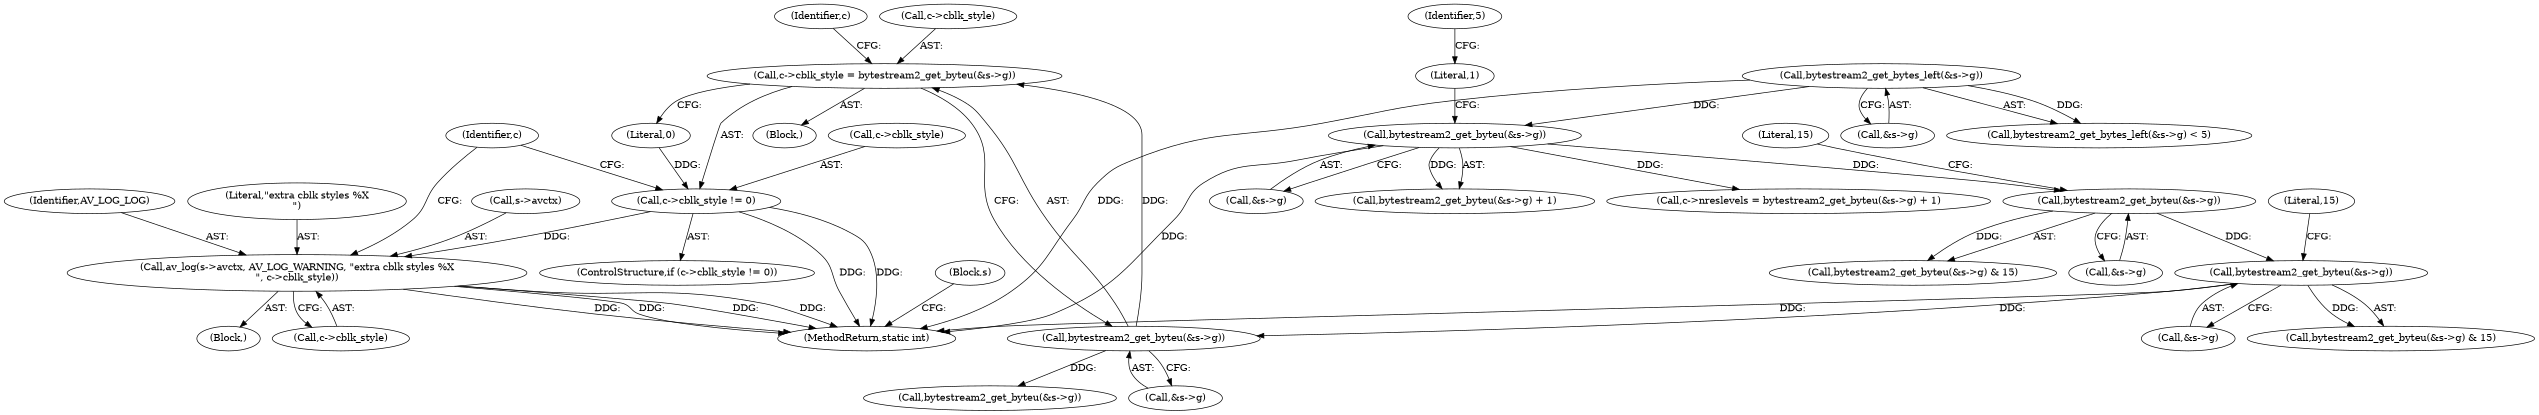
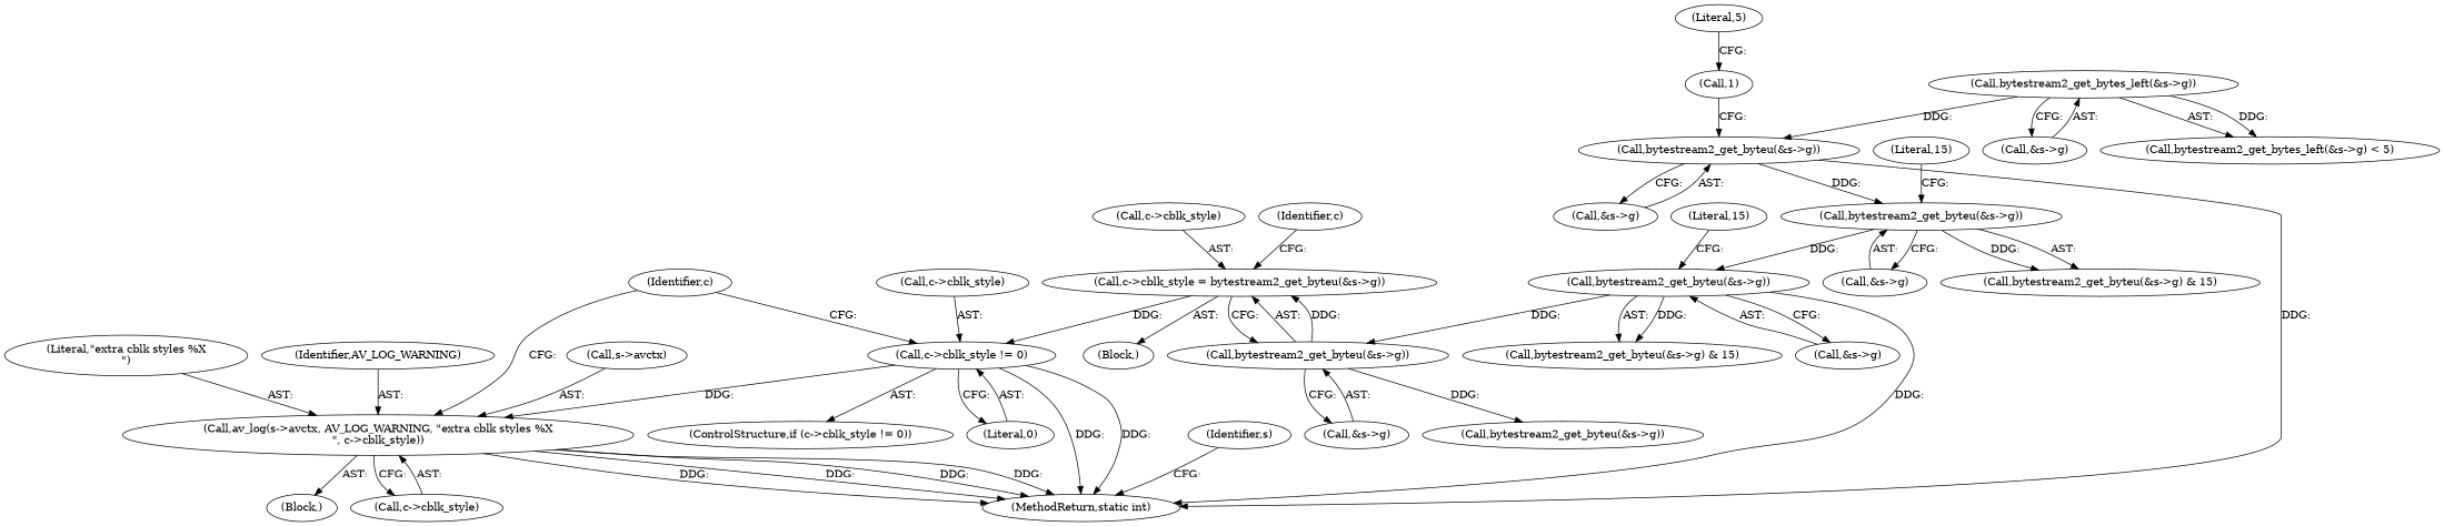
  digraph {
    n1 [label="(Call,av_log(s->avctx, AV_LOG_WARNING, \"extra cblk styles %X\n\", c->cblk_style))"]
    n2 [label="(MethodReturn,static int)"]
    n3 [label="(Block,)"]
    n4 [label="(Call,c->cblk_style)"]
    n5 [label="(Call,c->cblk_style != 0)"]
    n6 [label="(ControlStructure,if (c->cblk_style != 0))"]
    n7 [label="(Literal,0)"]
    n8 [label="(Call,c->cblk_style = bytestream2_get_byteu(&s->g))"]
    n9 [label="(Call,bytestream2_get_byteu(&s->g))"]
    n10 [label="(Block,)"]
    n11 [label="(Call,bytestream2_get_byteu(&s->g))"]
    n12 [label="(Call,&s->g)"]
    n13 [label="(Call,bytestream2_get_byteu(&s->g))"]
    n14 [label="(Call,&s->g)"]
    n15 [label="(Call,bytestream2_get_byteu(&s->g) & 15)"]
    n16 [label="(Call,bytestream2_get_byteu(&s->g))"]
    n17 [label="(Call,&s->g)"]
    n18 [label="(Call,bytestream2_get_byteu(&s->g) & 15)"]
    n19 [label="(Call,bytestream2_get_byteu(&s->g))"]
-   n20 [label="(Call,c->nreslevels = bytestream2_get_byteu(&s->g) + 1)"]
    n21 [label="(Call,&s->g)"]
-   n22 [label="(Call,bytestream2_get_byteu(&s->g) + 1)"]
    n23 [label="(Call,bytestream2_get_bytes_left(&s->g))"]
    n24 [label="(Call,&s->g)"]
    n25 [label="(Call,bytestream2_get_bytes_left(&s->g) < 5)"]
    n26 [label="(Literal,\"extra cblk styles %X\n\")"]
    n27 [label="(Call,c->cblk_style)"]
-   n28 [label="(Identifier,AV_LOG_LOG)"]
+   n28 [label="(Identifier,AV_LOG_WARNING)"]
    n29 [label="(Identifier,c)"]
    n30 [label="(Identifier,c)"]
    n31 [label="(Literal,15)"]
-   n32 [label="(Literal,1)"]
+   n32 [label="(Call,1)"]
    n33 [label="(Literal,15)"]
-   n34 [label="(Identifier,5)"]
-   n35 [label="(Block,s)"]
+   n34 [label="(Literal,5)"]
+   n35 [label="(Identifier,s)"]
    n36 [label="(Call,s->avctx)"]
    n37 [label="(Call,c->cblk_style)"]
    n1 -> n2 [label="DDG: "]
    n1 -> n2 [label="DDG: "]
    n1 -> n2 [label="DDG: "]
    n1 -> n2 [label="DDG: "]
    n1 -> n3 [label="AST: "]
    n1 -> n4 [label="CFG: "]
    n4 -> n1 [label="AST: "]
    n5 -> n1 [label="DDG: "]
    n5 -> n2 [label="DDG: "]
    n5 -> n2 [label="DDG: "]
    n5 -> n6 [label="AST: "]
-   n8 -> n7 [label="CFG: "]
-   n7 -> n5 [label="DDG: "]
-   n8 -> n5 [label="AST: "]
+   n5 -> n7 [label="CFG: "]
+   n7 -> n5 [label="AST: "]
+   n8 -> n5 [label="DDG: "]
    n8 -> n9 [label="CFG: "]
    n8 -> n10 [label="AST: "]
    n9 -> n8 [label="AST: "]
    n9 -> n8 [label="DDG: "]
    n9 -> n11 [label="DDG: "]
    n9 -> n12 [label="CFG: "]
    n12 -> n9 [label="AST: "]
    n13 -> n2 [label="DDG: "]
    n13 -> n9 [label="DDG: "]
    n13 -> n14 [label="CFG: "]
    n13 -> n15 [label="AST: "]
    n13 -> n15 [label="DDG: "]
    n14 -> n13 [label="AST: "]
    n16 -> n13 [label="DDG: "]
    n16 -> n17 [label="CFG: "]
    n16 -> n18 [label="AST: "]
    n16 -> n18 [label="DDG: "]
    n17 -> n16 [label="AST: "]
    n19 -> n2 [label="DDG: "]
    n19 -> n16 [label="DDG: "]
-   n19 -> n20 [label="DDG: "]
    n19 -> n21 [label="CFG: "]
-   n19 -> n22 [label="AST: "]
-   n19 -> n22 [label="DDG: "]
    n21 -> n19 [label="AST: "]
-   n23 -> n2 [label="DDG: "]
    n23 -> n19 [label="DDG: "]
    n23 -> n24 [label="CFG: "]
    n23 -> n25 [label="AST: "]
    n23 -> n25 [label="DDG: "]
    n24 -> n23 [label="AST: "]
    n26 -> n1 [label="AST: "]
    n27 -> n8 [label="AST: "]
    n28 -> n1 [label="AST: "]
    n29 -> n1 [label="CFG: "]
    n29 -> n5 [label="CFG: "]
    n30 -> n8 [label="CFG: "]
    n31 -> n16 [label="CFG: "]
    n32 -> n19 [label="CFG: "]
    n33 -> n13 [label="CFG: "]
    n34 -> n32 [label="CFG: "]
    n35 -> n2 [label="CFG: "]
    n36 -> n1 [label="AST: "]
    n37 -> n5 [label="AST: "]
  }
